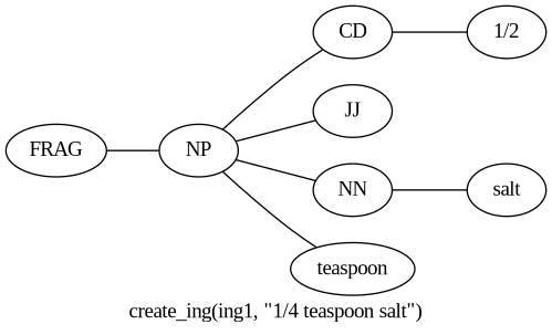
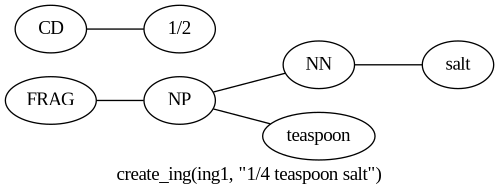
  graph {
    fontname="Liberation Serif"
    label="create_ing(ing1, \"1/4 teaspoon salt\")"
    rankdir=LR
    node [fontname="Liberation Serif"]
    edge [fontname="Liberation Serif"]
    n1 [label=FRAG]
    n2 [label=NP]
    n3 [label=CD]
-   n4 [label=JJ]
    n5 [label=NN]
    n6 [label=teaspoon]
    n7 [label="1/2"]
    n8 [label=salt]
    n1 -- n2
-   n2 -- n3
-   n2 -- n4
    n2 -- n5
    n2 -- n6
    n3 -- n7
    n5 -- n8
  }
